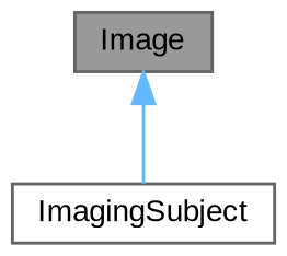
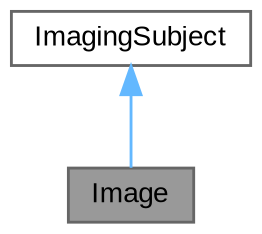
  digraph {
    fontname="Liberation Sans"
    node [color=gray40 fontname="Liberation Sans" fontsize=10 shape=box style=filled]
    n1 [fillcolor=grey60 fontcolor=black height=0.2 label=Image width=0.4]
    n2 [fillcolor=white height=0.2 label=ImagingSubject width=0.4]
-   n1 -> n2 [color=steelblue1 dir=back fontname="Liberation Sans" fontsize=10 labelfontname=Helvetica labelfontsize=10 style=solid]
+   n2 -> n1 [color=steelblue1 dir=back fontname="Liberation Sans" fontsize=10 labelfontname=Helvetica labelfontsize=10 style=solid]
  }
